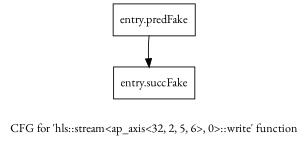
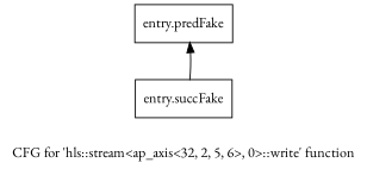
  digraph {
    label="CFG for 'hls::stream\<ap_axis\<32, 2, 5, 6\>, 0\>::write' function"
    fontname="EB Garamond"
    node [shape=record fontname="EB Garamond"]
    n1 [label="{entry.predFake}"]
    n2 [filename="/proj/xbuilds/2019.2_0801_1/installs/lin64/Scout/HEAD/include/hls_stream.h" label="{entry.succFake}" linenumber=189]
-   n1 -> n2 [filename="/proj/xbuilds/2019.2_0801_1/installs/lin64/Scout/HEAD/include/hls_stream.h" fontname="EB Garamond"]
+   n2 -> n1 [filename="/proj/xbuilds/2019.2_0801_1/installs/lin64/Scout/HEAD/include/hls_stream.h" fontname="EB Garamond"]
  }
